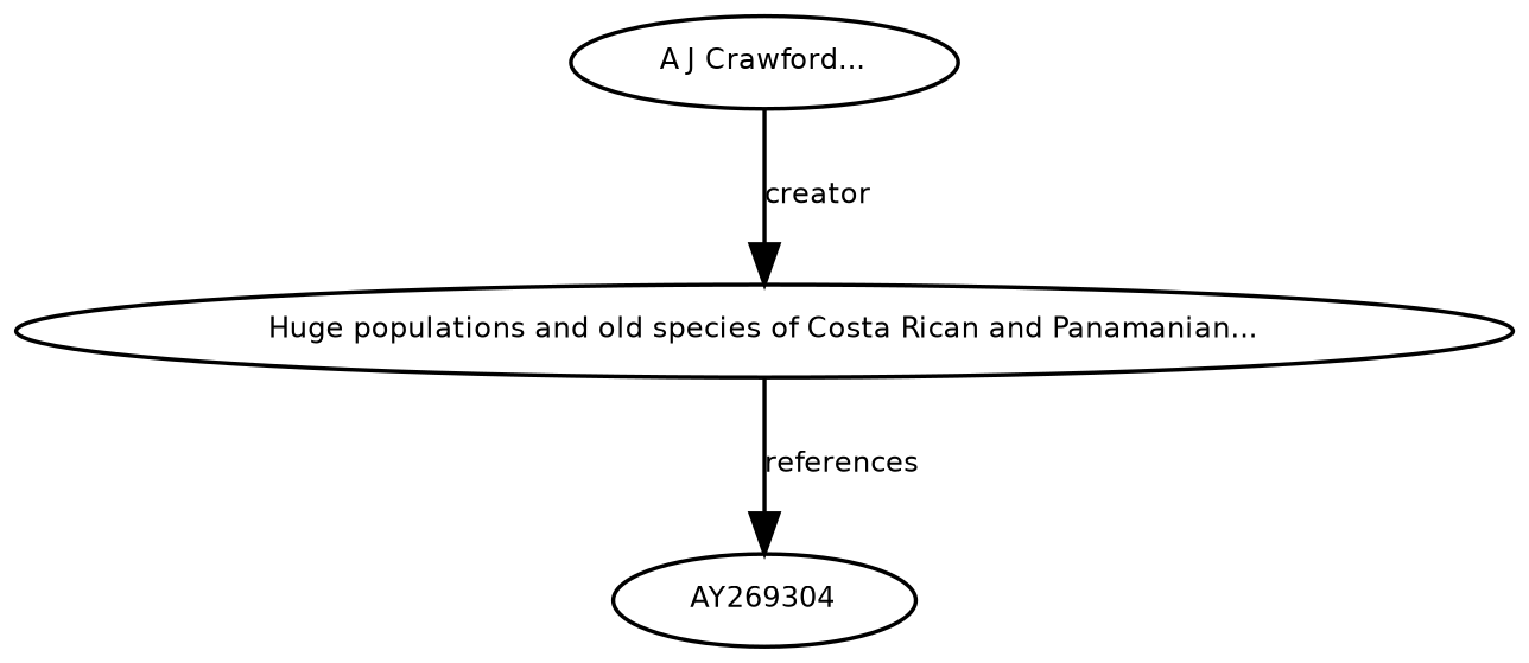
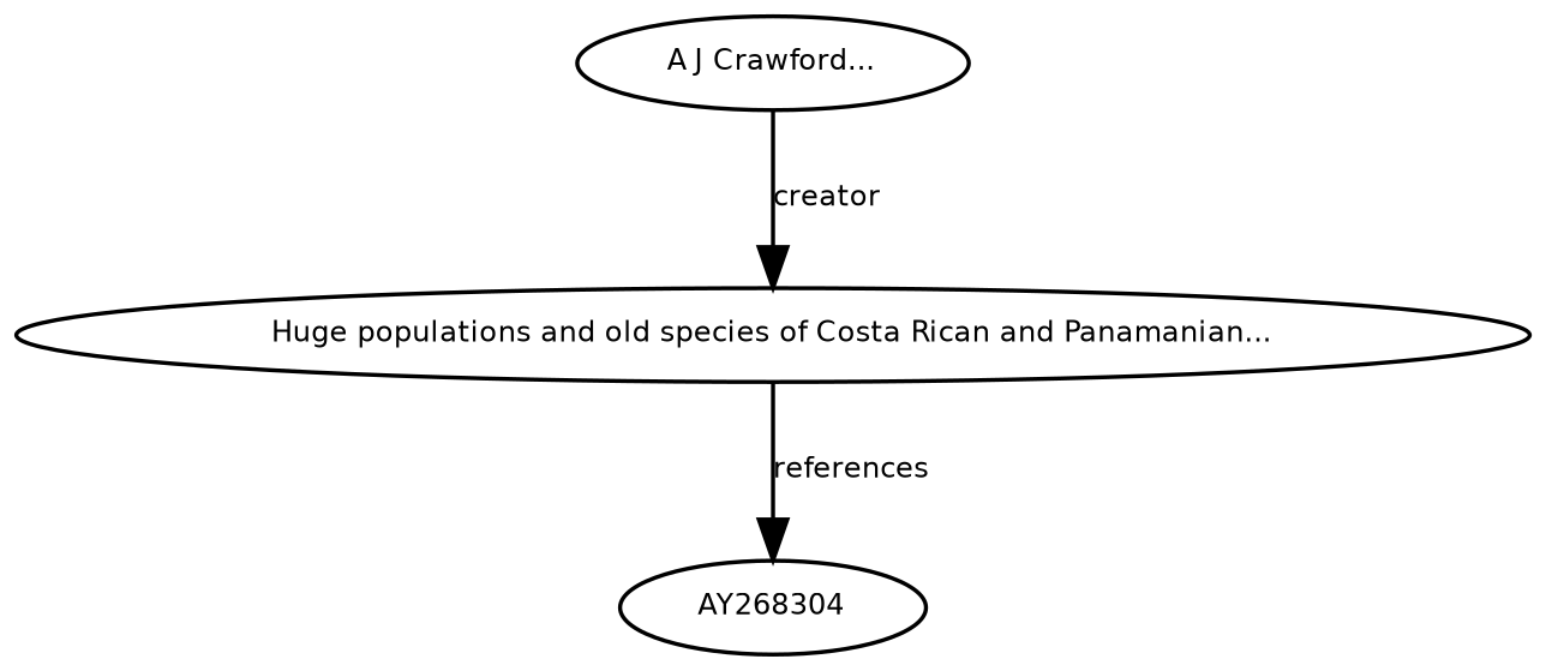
  digraph {
    node [fontname=Helvetica fontsize=7]
    edge [fontname=Helvetica fontsize=7]
    n1 [height=0.27433100247 label="Huge populations and old species of Costa Rican and Panamanian..." width=0.27433100247]
-   n2 [height=0.27433100247 label=AY269304 width=0.27433100247]
+   n2 [height=0.27433100247 label=AY268304 width=0.27433100247]
    n3 [height=0.27433100247 label="A J Crawford..." width=0.27433100247]
    n1 -> n2 [label=references]
    n3 -> n1 [label=creator]
  }
